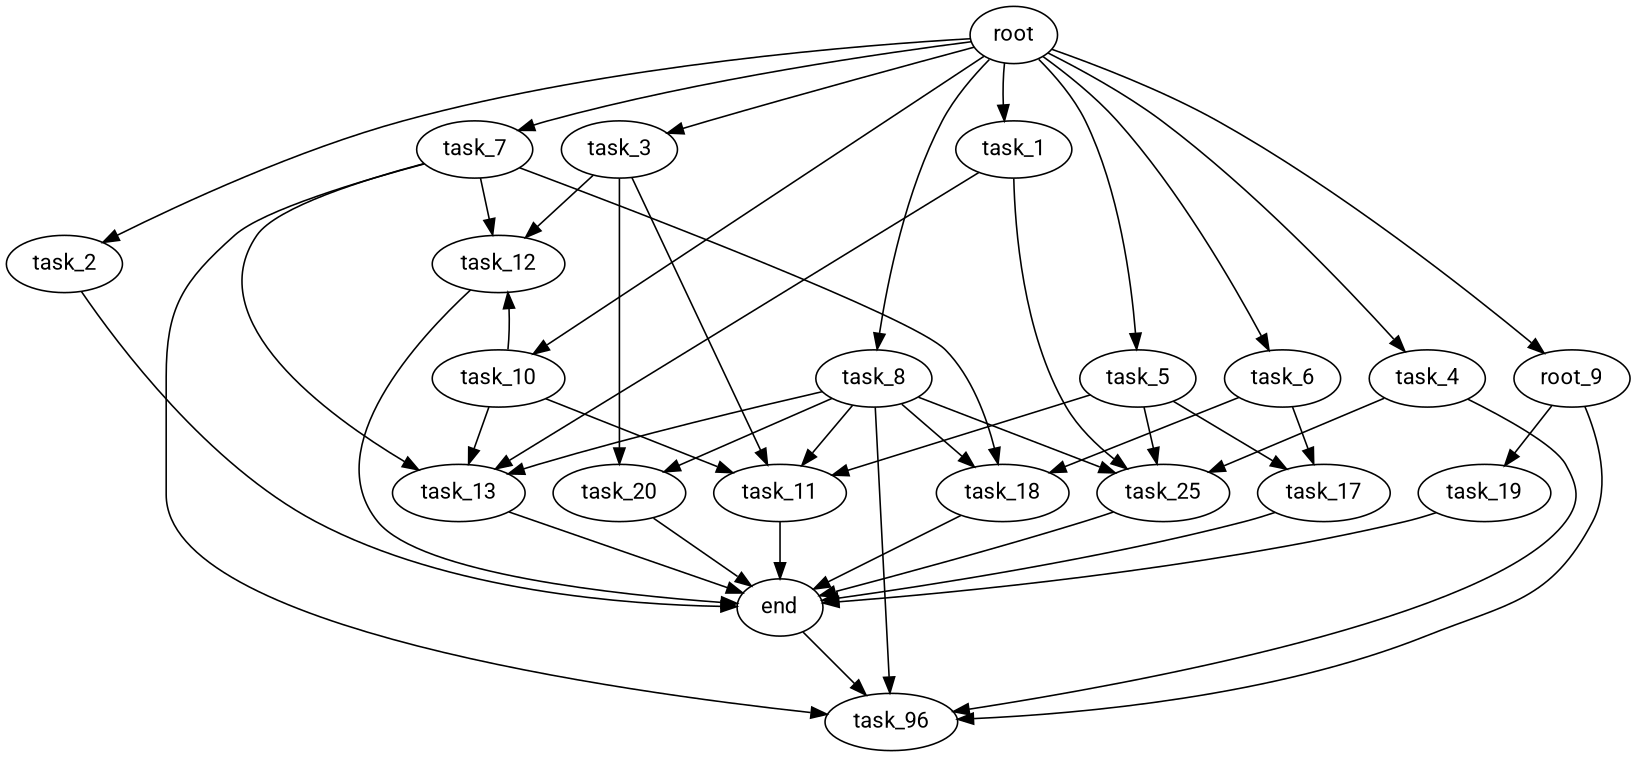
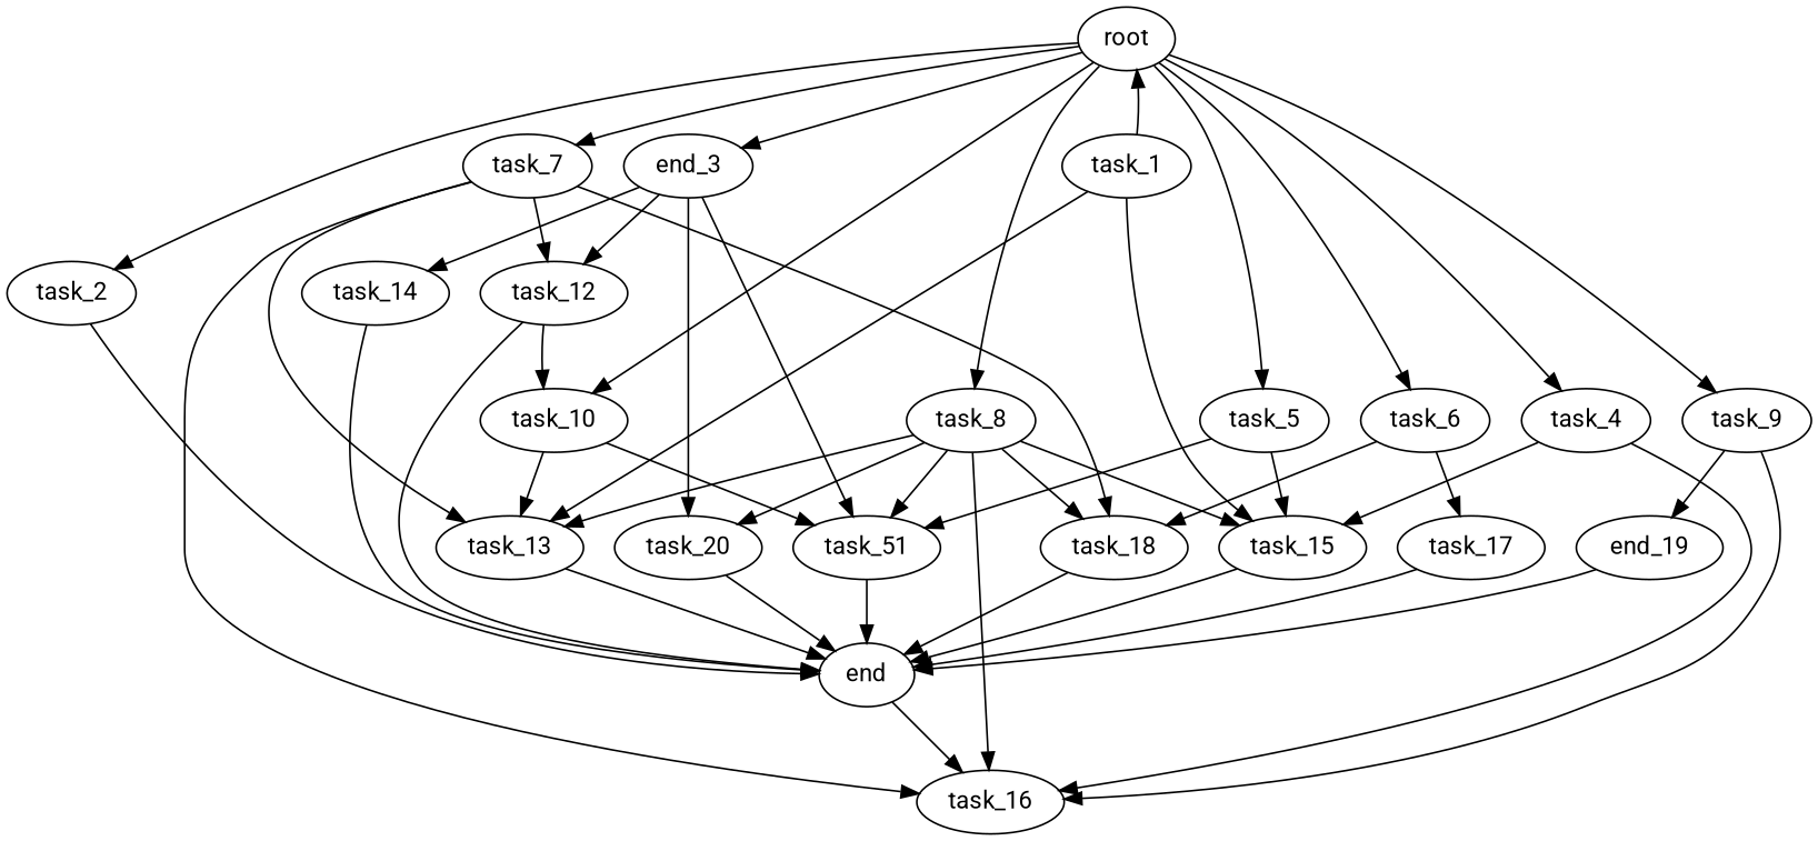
  digraph {
    fontname=Roboto
    node [fontname=Roboto]
    edge [fontname=Roboto]
    root
    task_1
    task_2
-   task_3
+   task_3 [label=end_3]
    task_4
    task_5
    task_6
    task_7
    task_8
-   task_9 [label=root_9]
+   task_9
    task_10
    task_13
-   task_15 [label=task_25]
+   task_15
    end
-   task_11
+   task_11 [label=task_51]
    task_12
+   task_14
    task_20
-   task_16 [label=task_96]
+   task_16
    task_17
    task_18
-   task_19
-   root -> task_1
+   task_19 [label=end_19]
+   task_1 -> root
    root -> task_2
    root -> task_3
    root -> task_4
    root -> task_5
    root -> task_6
    root -> task_7
    root -> task_8
    root -> task_9
    root -> task_10
    task_1 -> task_13
    task_1 -> task_15
    task_2 -> end
    task_3 -> task_11
    task_3 -> task_12
+   task_3 -> task_14
    task_3 -> task_20
    task_4 -> task_15
    task_4 -> task_16
    task_5 -> task_15
    task_5 -> task_11
-   task_5 -> task_17
    task_6 -> task_17
    task_6 -> task_18
    task_7 -> task_13
    task_7 -> task_12
    task_7 -> task_16
    task_7 -> task_18
    task_8 -> task_13
    task_8 -> task_15
    task_8 -> task_11
    task_8 -> task_20
    task_8 -> task_16
    task_8 -> task_18
    task_9 -> task_16
    task_9 -> task_19
    task_10 -> task_13
    task_10 -> task_11
-   task_10 -> task_12
+   task_12 -> task_10
    task_13 -> end
    task_15 -> end
    end -> task_16
    task_11 -> end
    task_12 -> end
+   task_14 -> end
    task_20 -> end
    task_17 -> end
    task_18 -> end
    task_19 -> end
  }
